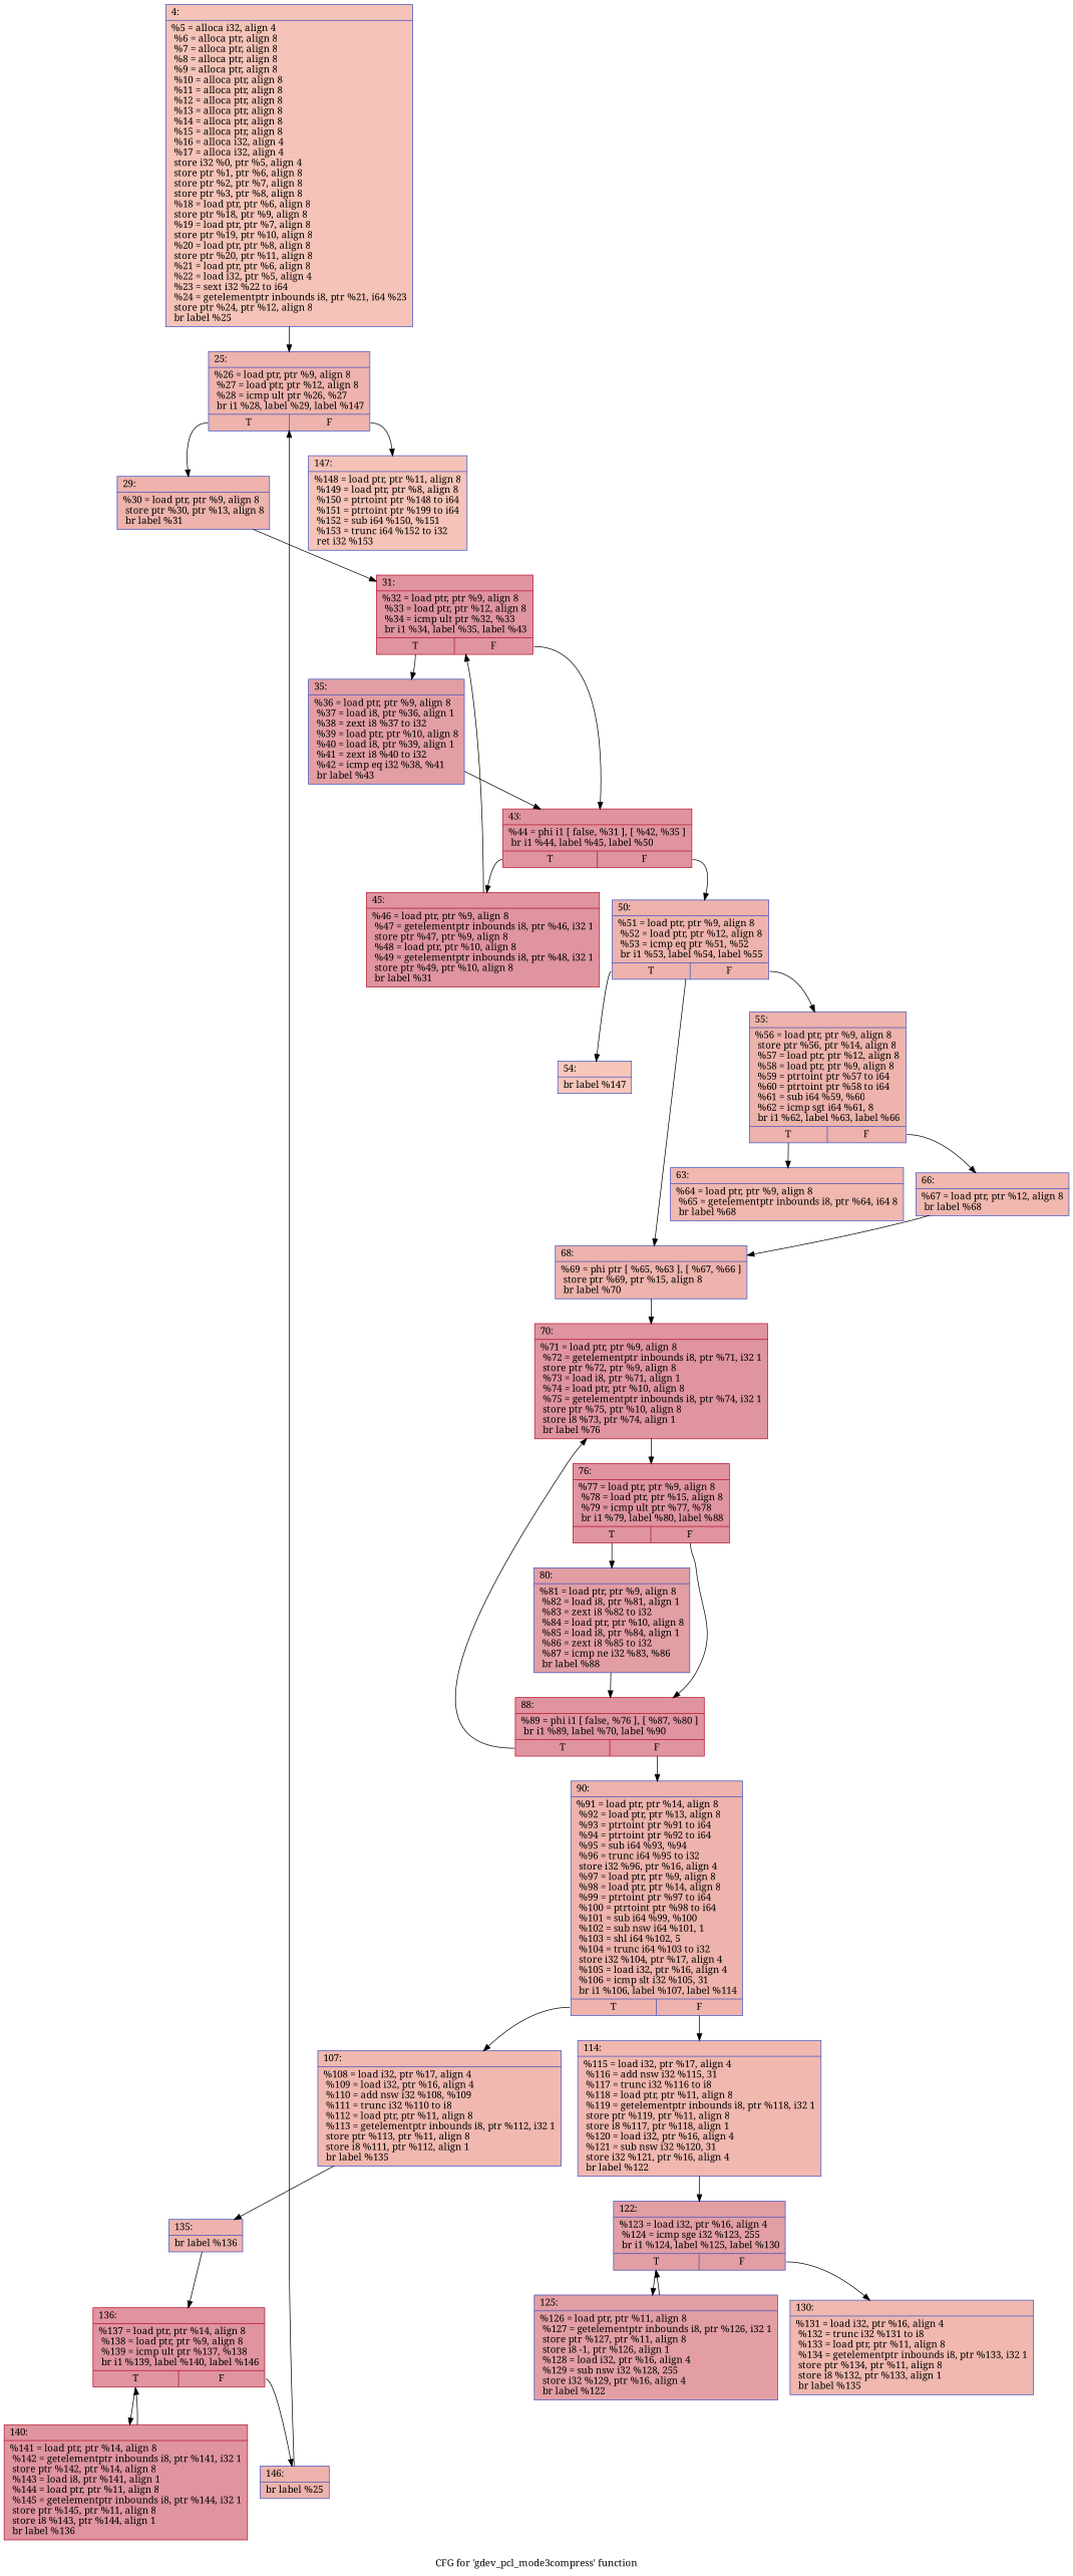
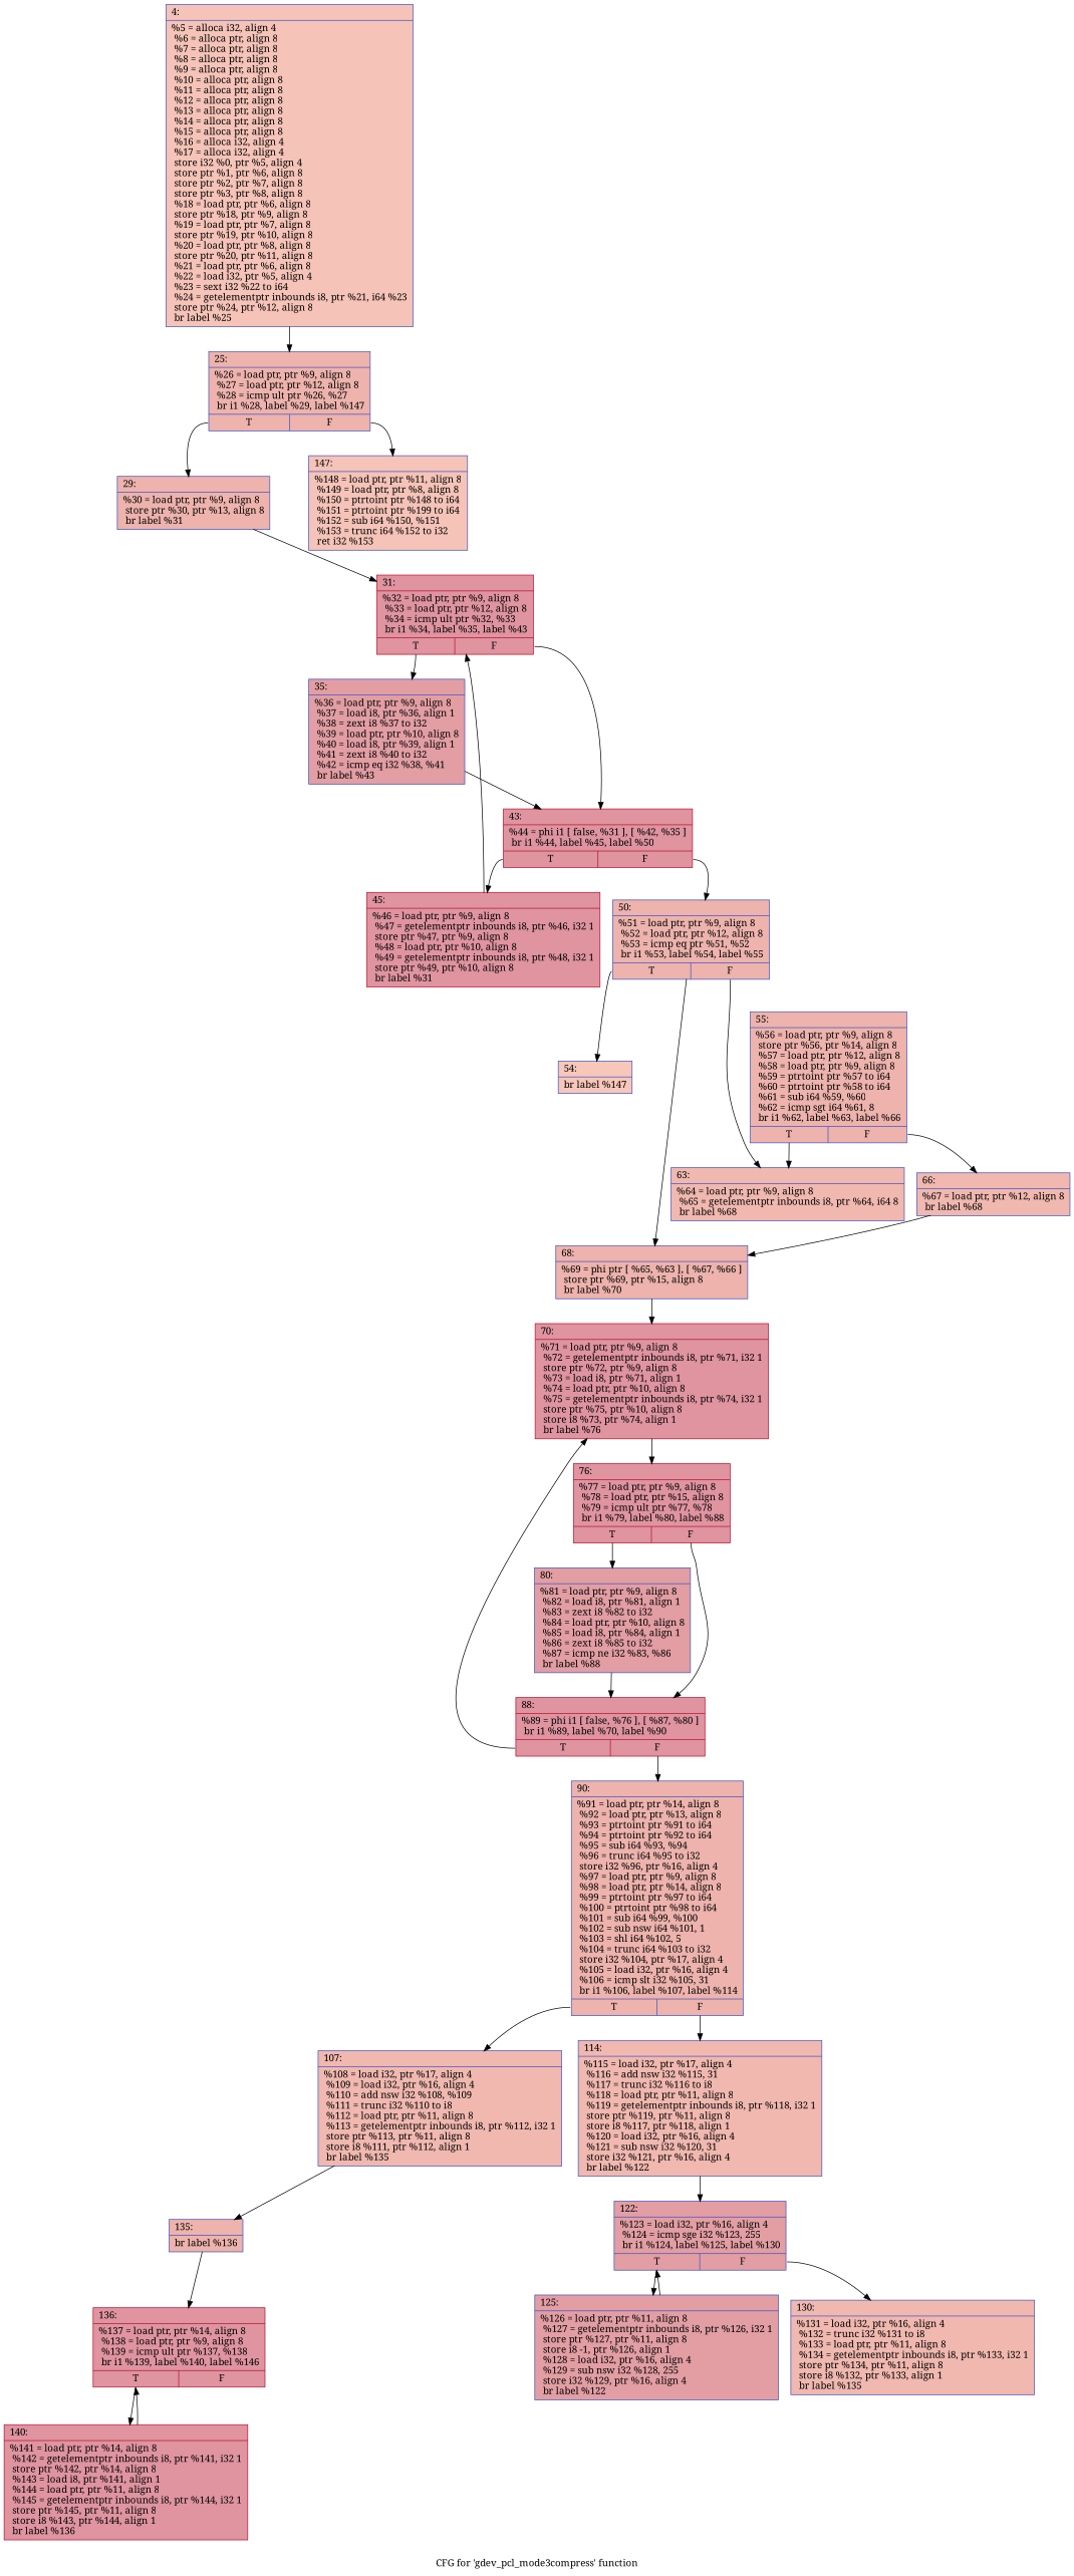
  digraph {
    fontname="Noto Serif"
    label="CFG for 'gdev_pcl_mode3compress' function"
    node [color="#3d50c3ff" fillcolor="#d6524470" fontname="Noto Serif" shape=record style=filled]
    edge [fontname="Noto Serif"]
    n1 [fillcolor="#e8765c70" label="{4:\l|  %5 = alloca i32, align 4\l  %6 = alloca ptr, align 8\l  %7 = alloca ptr, align 8\l  %8 = alloca ptr, align 8\l  %9 = alloca ptr, align 8\l  %10 = alloca ptr, align 8\l  %11 = alloca ptr, align 8\l  %12 = alloca ptr, align 8\l  %13 = alloca ptr, align 8\l  %14 = alloca ptr, align 8\l  %15 = alloca ptr, align 8\l  %16 = alloca i32, align 4\l  %17 = alloca i32, align 4\l  store i32 %0, ptr %5, align 4\l  store ptr %1, ptr %6, align 8\l  store ptr %2, ptr %7, align 8\l  store ptr %3, ptr %8, align 8\l  %18 = load ptr, ptr %6, align 8\l  store ptr %18, ptr %9, align 8\l  %19 = load ptr, ptr %7, align 8\l  store ptr %19, ptr %10, align 8\l  %20 = load ptr, ptr %8, align 8\l  store ptr %20, ptr %11, align 8\l  %21 = load ptr, ptr %6, align 8\l  %22 = load i32, ptr %5, align 4\l  %23 = sext i32 %22 to i64\l  %24 = getelementptr inbounds i8, ptr %21, i64 %23\l  store ptr %24, ptr %12, align 8\l  br label %25\l}"]
    n2 [label="{25:\l|  %26 = load ptr, ptr %9, align 8\l  %27 = load ptr, ptr %12, align 8\l  %28 = icmp ult ptr %26, %27\l  br i1 %28, label %29, label %147\l|{<s0>T|<s1>F}}"]
    n3 [label="{29:\l|  %30 = load ptr, ptr %9, align 8\l  store ptr %30, ptr %13, align 8\l  br label %31\l}"]
    n4 [fillcolor="#e8765c70" label="{147:\l|  %148 = load ptr, ptr %11, align 8\l  %149 = load ptr, ptr %8, align 8\l  %150 = ptrtoint ptr %148 to i64\l  %151 = ptrtoint ptr %199 to i64\l  %152 = sub i64 %150, %151\l  %153 = trunc i64 %152 to i32\l  ret i32 %153\l}"]
    n5 [color="#b70d28ff" fillcolor="#b70d2870" label="{31:\l|  %32 = load ptr, ptr %9, align 8\l  %33 = load ptr, ptr %12, align 8\l  %34 = icmp ult ptr %32, %33\l  br i1 %34, label %35, label %43\l|{<s0>T|<s1>F}}"]
    n6 [fillcolor="#be242e70" label="{35:\l|  %36 = load ptr, ptr %9, align 8\l  %37 = load i8, ptr %36, align 1\l  %38 = zext i8 %37 to i32\l  %39 = load ptr, ptr %10, align 8\l  %40 = load i8, ptr %39, align 1\l  %41 = zext i8 %40 to i32\l  %42 = icmp eq i32 %38, %41\l  br label %43\l}"]
    n7 [color="#b70d28ff" fillcolor="#b70d2870" label="{43:\l|  %44 = phi i1 [ false, %31 ], [ %42, %35 ]\l  br i1 %44, label %45, label %50\l|{<s0>T|<s1>F}}"]
    n8 [color="#b70d28ff" fillcolor="#b70d2870" label="{45:\l|  %46 = load ptr, ptr %9, align 8\l  %47 = getelementptr inbounds i8, ptr %46, i32 1\l  store ptr %47, ptr %9, align 8\l  %48 = load ptr, ptr %10, align 8\l  %49 = getelementptr inbounds i8, ptr %48, i32 1\l  store ptr %49, ptr %10, align 8\l  br label %31\l}"]
    n9 [label="{50:\l|  %51 = load ptr, ptr %9, align 8\l  %52 = load ptr, ptr %12, align 8\l  %53 = icmp eq ptr %51, %52\l  br i1 %53, label %54, label %55\l|{<s0>T|<s1>F}}"]
    n10 [fillcolor="#ec7f6370" label="{54:\l|  br label %147\l}"]
    n11 [label="{55:\l|  %56 = load ptr, ptr %9, align 8\l  store ptr %56, ptr %14, align 8\l  %57 = load ptr, ptr %12, align 8\l  %58 = load ptr, ptr %9, align 8\l  %59 = ptrtoint ptr %57 to i64\l  %60 = ptrtoint ptr %58 to i64\l  %61 = sub i64 %59, %60\l  %62 = icmp sgt i64 %61, 8\l  br i1 %62, label %63, label %66\l|{<s0>T|<s1>F}}"]
    n12 [label="{68:\l|  %69 = phi ptr [ %65, %63 ], [ %67, %66 ]\l  store ptr %69, ptr %15, align 8\l  br label %70\l}"]
    n13 [fillcolor="#dc5d4a70" label="{63:\l|  %64 = load ptr, ptr %9, align 8\l  %65 = getelementptr inbounds i8, ptr %64, i64 8\l  br label %68\l}"]
    n14 [fillcolor="#dc5d4a70" label="{66:\l|  %67 = load ptr, ptr %12, align 8\l  br label %68\l}"]
    n15 [color="#b70d28ff" fillcolor="#b70d2870" label="{70:\l|  %71 = load ptr, ptr %9, align 8\l  %72 = getelementptr inbounds i8, ptr %71, i32 1\l  store ptr %72, ptr %9, align 8\l  %73 = load i8, ptr %71, align 1\l  %74 = load ptr, ptr %10, align 8\l  %75 = getelementptr inbounds i8, ptr %74, i32 1\l  store ptr %75, ptr %10, align 8\l  store i8 %73, ptr %74, align 1\l  br label %76\l}"]
    n16 [color="#b70d28ff" fillcolor="#b70d2870" label="{76:\l|  %77 = load ptr, ptr %9, align 8\l  %78 = load ptr, ptr %15, align 8\l  %79 = icmp ult ptr %77, %78\l  br i1 %79, label %80, label %88\l|{<s0>T|<s1>F}}"]
    n17 [fillcolor="#be242e70" label="{80:\l|  %81 = load ptr, ptr %9, align 8\l  %82 = load i8, ptr %81, align 1\l  %83 = zext i8 %82 to i32\l  %84 = load ptr, ptr %10, align 8\l  %85 = load i8, ptr %84, align 1\l  %86 = zext i8 %85 to i32\l  %87 = icmp ne i32 %83, %86\l  br label %88\l}"]
    n18 [color="#b70d28ff" fillcolor="#b70d2870" label="{88:\l|  %89 = phi i1 [ false, %76 ], [ %87, %80 ]\l  br i1 %89, label %70, label %90\l|{<s0>T|<s1>F}}"]
    n19 [label="{90:\l|  %91 = load ptr, ptr %14, align 8\l  %92 = load ptr, ptr %13, align 8\l  %93 = ptrtoint ptr %91 to i64\l  %94 = ptrtoint ptr %92 to i64\l  %95 = sub i64 %93, %94\l  %96 = trunc i64 %95 to i32\l  store i32 %96, ptr %16, align 4\l  %97 = load ptr, ptr %9, align 8\l  %98 = load ptr, ptr %14, align 8\l  %99 = ptrtoint ptr %97 to i64\l  %100 = ptrtoint ptr %98 to i64\l  %101 = sub i64 %99, %100\l  %102 = sub nsw i64 %101, 1\l  %103 = shl i64 %102, 5\l  %104 = trunc i64 %103 to i32\l  store i32 %104, ptr %17, align 4\l  %105 = load i32, ptr %16, align 4\l  %106 = icmp slt i32 %105, 31\l  br i1 %106, label %107, label %114\l|{<s0>T|<s1>F}}"]
    n20 [fillcolor="#dc5d4a70" label="{107:\l|  %108 = load i32, ptr %17, align 4\l  %109 = load i32, ptr %16, align 4\l  %110 = add nsw i32 %108, %109\l  %111 = trunc i32 %110 to i8\l  %112 = load ptr, ptr %11, align 8\l  %113 = getelementptr inbounds i8, ptr %112, i32 1\l  store ptr %113, ptr %11, align 8\l  store i8 %111, ptr %112, align 1\l  br label %135\l}"]
    n21 [fillcolor="#dc5d4a70" label="{114:\l|  %115 = load i32, ptr %17, align 4\l  %116 = add nsw i32 %115, 31\l  %117 = trunc i32 %116 to i8\l  %118 = load ptr, ptr %11, align 8\l  %119 = getelementptr inbounds i8, ptr %118, i32 1\l  store ptr %119, ptr %11, align 8\l  store i8 %117, ptr %118, align 1\l  %120 = load i32, ptr %16, align 4\l  %121 = sub nsw i32 %120, 31\l  store i32 %121, ptr %16, align 4\l  br label %122\l}"]
    n22 [label="{135:\l|  br label %136\l}"]
    n23 [fillcolor="#be242e70" label="{122:\l|  %123 = load i32, ptr %16, align 4\l  %124 = icmp sge i32 %123, 255\l  br i1 %124, label %125, label %130\l|{<s0>T|<s1>F}}"]
    n24 [color="#b70d28ff" fillcolor="#b70d2870" label="{136:\l|  %137 = load ptr, ptr %14, align 8\l  %138 = load ptr, ptr %9, align 8\l  %139 = icmp ult ptr %137, %138\l  br i1 %139, label %140, label %146\l|{<s0>T|<s1>F}}"]
    n25 [fillcolor="#be242e70" label="{125:\l|  %126 = load ptr, ptr %11, align 8\l  %127 = getelementptr inbounds i8, ptr %126, i32 1\l  store ptr %127, ptr %11, align 8\l  store i8 -1, ptr %126, align 1\l  %128 = load i32, ptr %16, align 4\l  %129 = sub nsw i32 %128, 255\l  store i32 %129, ptr %16, align 4\l  br label %122\l}"]
    n26 [fillcolor="#dc5d4a70" label="{130:\l|  %131 = load i32, ptr %16, align 4\l  %132 = trunc i32 %131 to i8\l  %133 = load ptr, ptr %11, align 8\l  %134 = getelementptr inbounds i8, ptr %133, i32 1\l  store ptr %134, ptr %11, align 8\l  store i8 %132, ptr %133, align 1\l  br label %135\l}"]
    n27 [color="#b70d28ff" fillcolor="#b70d2870" label="{140:\l|  %141 = load ptr, ptr %14, align 8\l  %142 = getelementptr inbounds i8, ptr %141, i32 1\l  store ptr %142, ptr %14, align 8\l  %143 = load i8, ptr %141, align 1\l  %144 = load ptr, ptr %11, align 8\l  %145 = getelementptr inbounds i8, ptr %144, i32 1\l  store ptr %145, ptr %11, align 8\l  store i8 %143, ptr %144, align 1\l  br label %136\l}"]
-   n28 [label="{146:\l|  br label %25\l}"]
    n1 -> n2
    n2 -> n3 [tailport=s0]
    n2 -> n4 [tailport=s1]
    n3 -> n5
    n5 -> n6 [tailport=s0]
    n5 -> n7 [tailport=s1]
    n6 -> n7
    n7 -> n8 [tailport=s0]
    n7 -> n9 [tailport=s1]
    n8 -> n5
    n9 -> n10 [tailport=s0]
-   n9 -> n11 [tailport=s1]
+   n9 -> n13 [tailport=s1]
    n9 -> n12
    n11 -> n13 [tailport=s0]
    n11 -> n14 [tailport=s1]
    n12 -> n15
    n14 -> n12
    n15 -> n16
    n16 -> n17 [tailport=s0]
    n16 -> n18 [tailport=s1]
    n17 -> n18
    n18 -> n15 [tailport=s0]
    n18 -> n19 [tailport=s1]
    n19 -> n20 [tailport=s0]
    n19 -> n21 [tailport=s1]
    n20 -> n22
    n21 -> n23
    n22 -> n24
    n23 -> n25 [tailport=s0]
    n23 -> n26 [tailport=s1]
    n24 -> n27 [tailport=s0]
-   n24 -> n28 [tailport=s1]
    n25 -> n23
    n27 -> n24
-   n28 -> n2
  }
